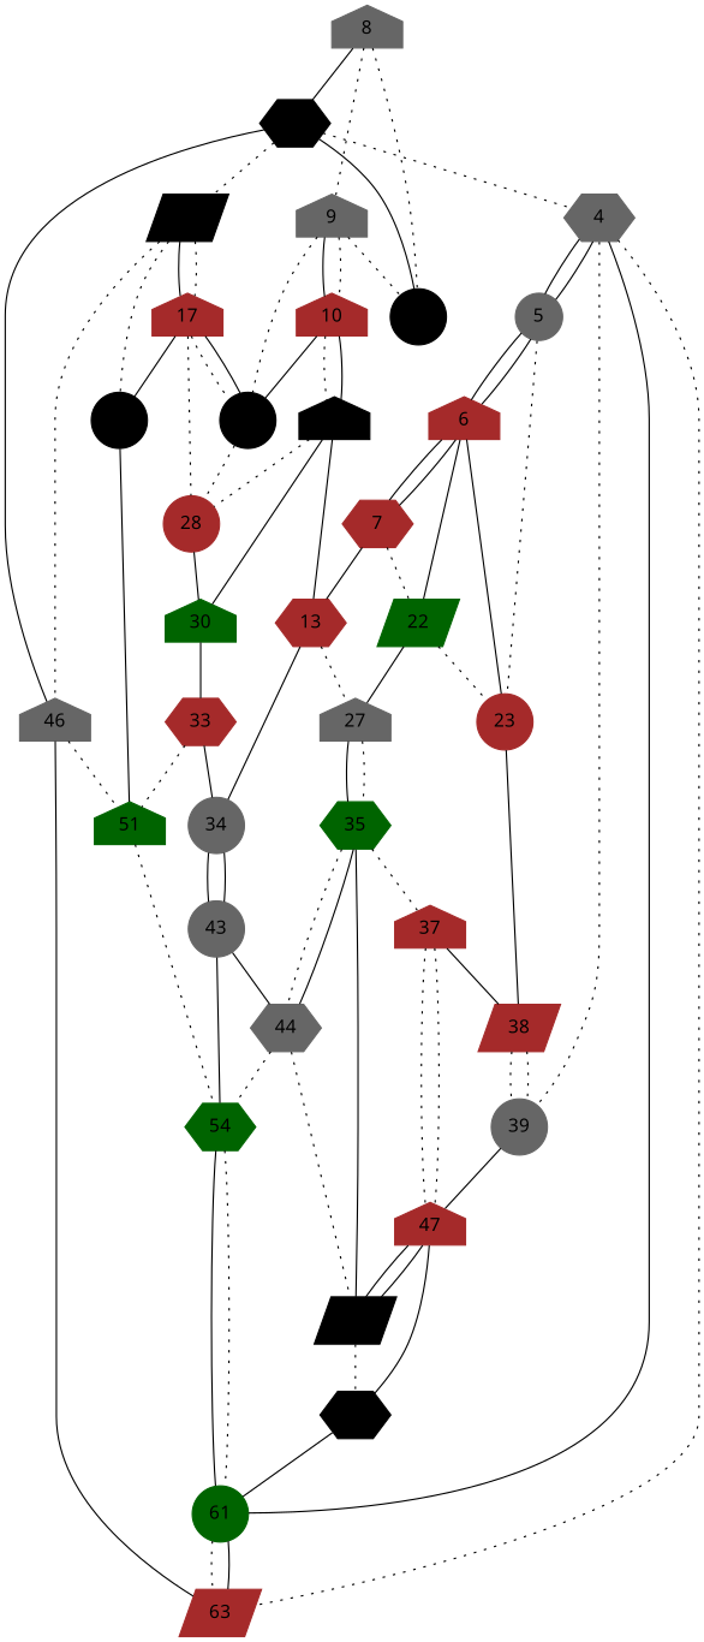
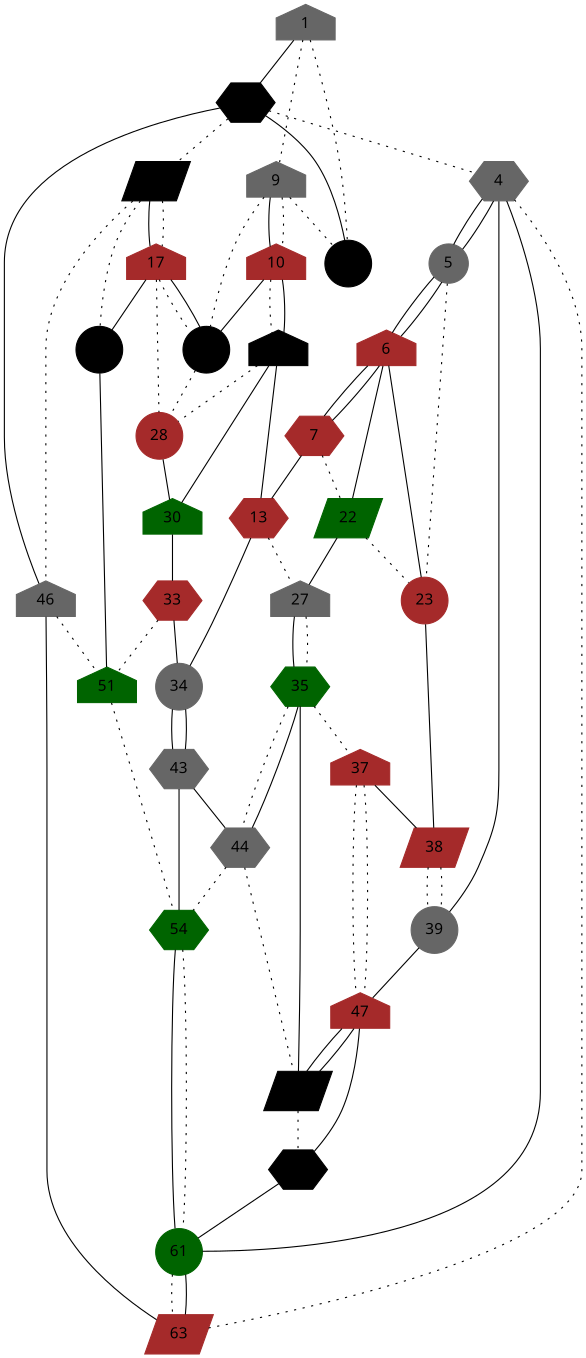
  graph {
    fontname="Noto Sans"
    node [color=brown fontname="Noto Sans" shape=house style=filled]
    edge [fontname="Noto Sans" style=solid]
-   1 [color=gray40 super="+8" label=8]
+   1 [color=gray40 super="+8"]
    2 [color=black shape=hexagon super="+3"]
    9 [color=gray40 super="+20"]
    15 [color=black shape=circle]
    4 [color=gray40 shape=hexagon super="+59"]
    16 [color=black shape=parallelogram super="+45"]
    46 [color=gray40 super="+53"]
    10
    18 [color=black shape=circle super="+19"]
    5 [color=gray40 shape=circle]
    39 [color=gray40 shape=circle super="+49"]
    61 [color=darkgreen shape=circle super="+62"]
    63 [shape=parallelogram]
    17 [super="+31"]
    40 [color=black shape=circle super="+41"]
    51 [color=darkgreen super="+52"]
    6 [super="+21"]
    23 [shape=circle super="+24"]
    47 [super="+48"]
    7 [shape=hexagon super="+14"]
    22 [color=darkgreen shape=parallelogram super="+25"]
    38 [shape=parallelogram]
    13 [shape=hexagon super="+26"]
    27 [color=gray40]
    34 [color=gray40 shape=circle]
    11 [color=black super="+12"]
    28 [shape=circle super="+29"]
    30 [color=darkgreen super="+32"]
    33 [shape=hexagon super="+50"]
    35 [color=darkgreen shape=hexagon super="+36"]
-   43 [color=gray40 shape=circle]
+   43 [color=gray40 shape=hexagon]
    37
    44 [color=gray40 shape=hexagon super="+57"]
    56 [color=black shape=parallelogram super="+58"]
    54 [color=darkgreen shape=hexagon super="+55"]
    60 [color=black shape=hexagon]
    1 -- 2
    1 -- 9 [style=dotted]
    1 -- 15 [style=dotted]
    2 -- 15
    2 -- 4 [style=dotted]
    2 -- 16 [style=dotted]
    2 -- 46
    9 -- 15 [style=dotted]
    9 -- 10
    9 -- 10 [style=dotted]
    9 -- 18 [style=dotted]
    4 -- 5
    4 -- 5
-   4 -- 39 [style=dotted weight=2]
+   4 -- 39 [weight=2]
    4 -- 61
    4 -- 63 [style=dotted]
    16 -- 46 [style=dotted]
    16 -- 17
    16 -- 17 [style=dotted]
    16 -- 40 [style=dotted]
    46 -- 63 [weight=2]
    46 -- 51 [style=dotted]
    10 -- 18
    10 -- 11 [style=dotted]
    10 -- 11
    18 -- 28 [style=dotted]
    5 -- 6
    5 -- 6
    5 -- 23 [style=dotted]
    39 -- 47
    61 -- 63 [style=dotted]
    61 -- 63
    17 -- 18 [style=dotted]
    17 -- 18
    17 -- 40
    17 -- 28 [style=dotted]
    40 -- 51
    51 -- 54 [style=dotted]
    6 -- 23
    6 -- 7
    6 -- 7
    6 -- 22
    23 -- 38
    47 -- 56
    47 -- 56
    47 -- 60
    7 -- 22 [style=dotted]
    7 -- 13
    22 -- 23 [style=dotted]
    22 -- 27
    38 -- 39 [style=dotted]
    38 -- 39 [style=dotted]
    13 -- 27 [style=dotted]
    13 -- 34
    27 -- 35
    27 -- 35 [style=dotted]
    34 -- 43
    34 -- 43
    11 -- 13
    11 -- 28 [style=dotted]
    11 -- 30
    28 -- 30
    30 -- 33
    33 -- 51 [style=dotted]
    33 -- 34
    35 -- 37 [style=dotted]
    35 -- 44 [style=dotted]
    35 -- 44
    35 -- 56
    43 -- 44
    43 -- 54
    37 -- 47 [style=dotted]
    37 -- 47 [style=dotted]
    37 -- 38
    44 -- 56 [style=dotted]
    44 -- 54 [style=dotted]
    56 -- 60 [style=dotted]
    54 -- 61
    54 -- 61 [style=dotted]
    60 -- 61
  }
